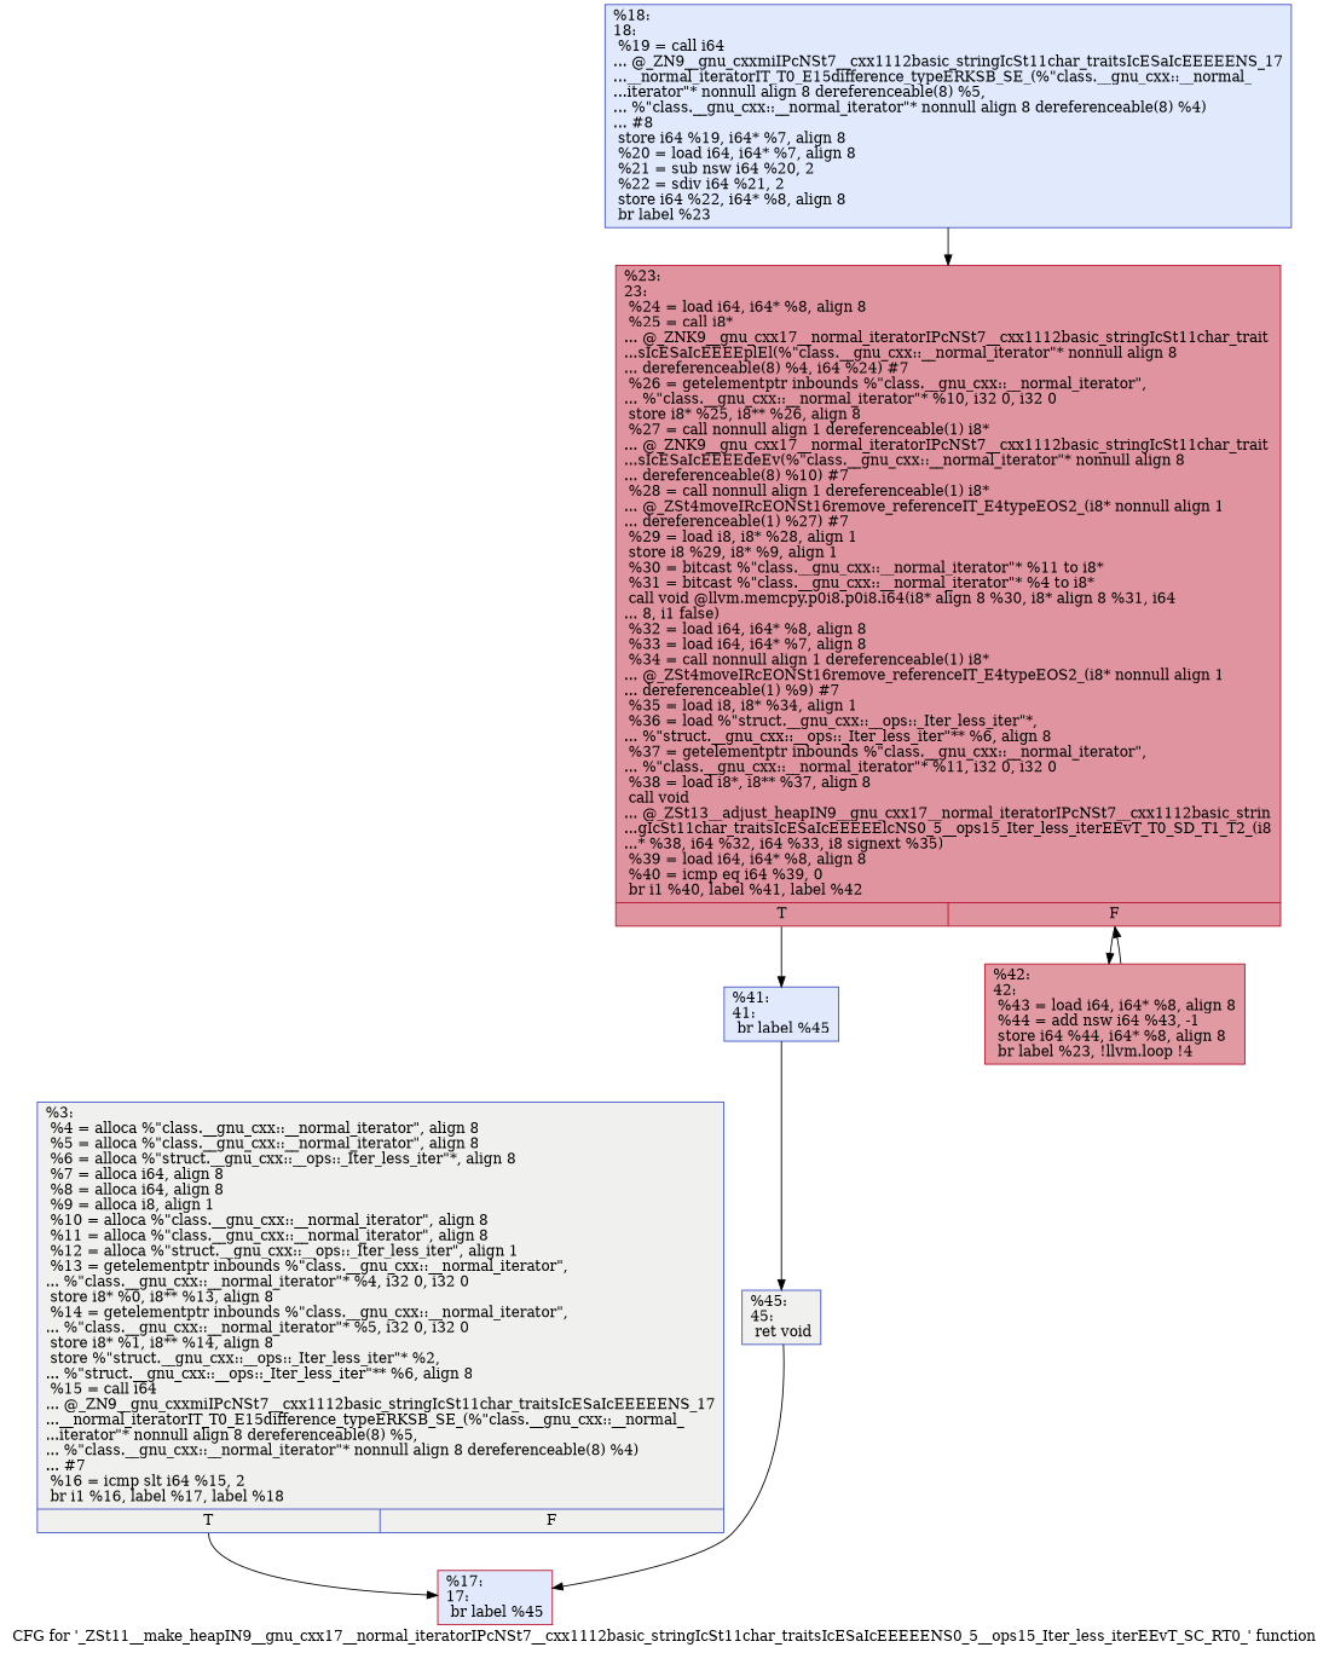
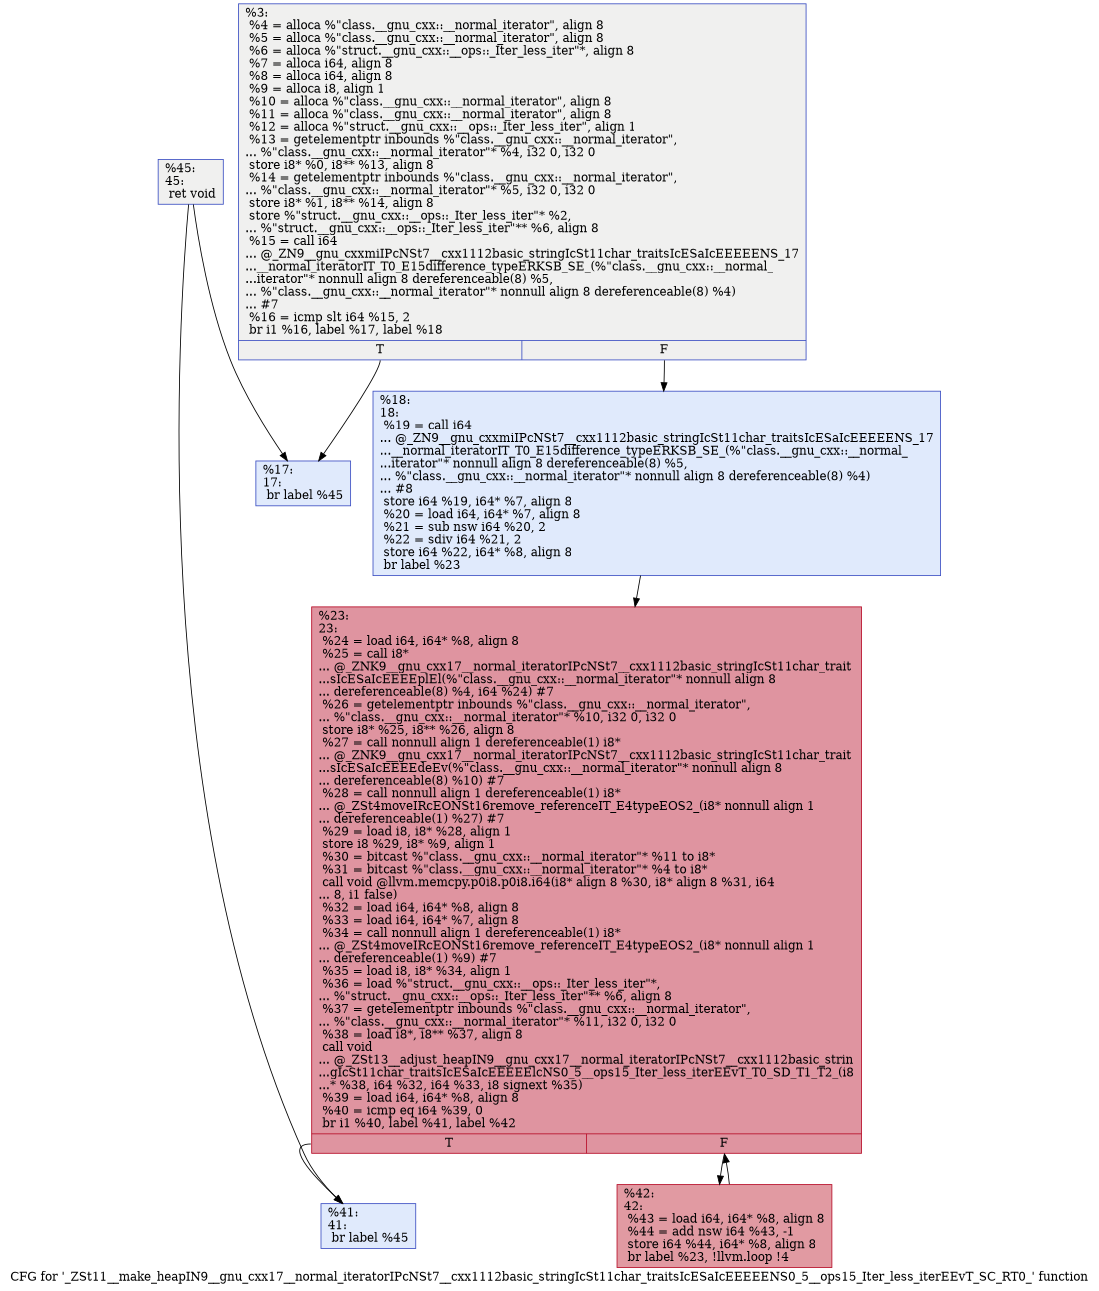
  digraph {
    label="CFG for '_ZSt11__make_heapIN9__gnu_cxx17__normal_iteratorIPcNSt7__cxx1112basic_stringIcSt11char_traitsIcESaIcEEEEENS0_5__ops15_Iter_less_iterEEvT_SC_RT0_' function"
    node [color="#3d50c3ff" fillcolor="#b9d0f970" shape=record style=filled]
    n1 [fillcolor="#dedcdb70" label="{%3:\l  %4 = alloca %\"class.__gnu_cxx::__normal_iterator\", align 8\l  %5 = alloca %\"class.__gnu_cxx::__normal_iterator\", align 8\l  %6 = alloca %\"struct.__gnu_cxx::__ops::_Iter_less_iter\"*, align 8\l  %7 = alloca i64, align 8\l  %8 = alloca i64, align 8\l  %9 = alloca i8, align 1\l  %10 = alloca %\"class.__gnu_cxx::__normal_iterator\", align 8\l  %11 = alloca %\"class.__gnu_cxx::__normal_iterator\", align 8\l  %12 = alloca %\"struct.__gnu_cxx::__ops::_Iter_less_iter\", align 1\l  %13 = getelementptr inbounds %\"class.__gnu_cxx::__normal_iterator\",\l... %\"class.__gnu_cxx::__normal_iterator\"* %4, i32 0, i32 0\l  store i8* %0, i8** %13, align 8\l  %14 = getelementptr inbounds %\"class.__gnu_cxx::__normal_iterator\",\l... %\"class.__gnu_cxx::__normal_iterator\"* %5, i32 0, i32 0\l  store i8* %1, i8** %14, align 8\l  store %\"struct.__gnu_cxx::__ops::_Iter_less_iter\"* %2,\l... %\"struct.__gnu_cxx::__ops::_Iter_less_iter\"** %6, align 8\l  %15 = call i64\l... @_ZN9__gnu_cxxmiIPcNSt7__cxx1112basic_stringIcSt11char_traitsIcESaIcEEEEENS_17\l...__normal_iteratorIT_T0_E15difference_typeERKSB_SE_(%\"class.__gnu_cxx::__normal_\l...iterator\"* nonnull align 8 dereferenceable(8) %5,\l... %\"class.__gnu_cxx::__normal_iterator\"* nonnull align 8 dereferenceable(8) %4)\l... #7\l  %16 = icmp slt i64 %15, 2\l  br i1 %16, label %17, label %18\l|{<s0>T|<s1>F}}"]
-   n2 [color="#b70d28ff" label="{%17:\l17:                                               \l  br label %45\l}"]
+   n2 [label="{%17:\l17:                                               \l  br label %45\l}"]
    n3 [label="{%18:\l18:                                               \l  %19 = call i64\l... @_ZN9__gnu_cxxmiIPcNSt7__cxx1112basic_stringIcSt11char_traitsIcESaIcEEEEENS_17\l...__normal_iteratorIT_T0_E15difference_typeERKSB_SE_(%\"class.__gnu_cxx::__normal_\l...iterator\"* nonnull align 8 dereferenceable(8) %5,\l... %\"class.__gnu_cxx::__normal_iterator\"* nonnull align 8 dereferenceable(8) %4)\l... #8\l  store i64 %19, i64* %7, align 8\l  %20 = load i64, i64* %7, align 8\l  %21 = sub nsw i64 %20, 2\l  %22 = sdiv i64 %21, 2\l  store i64 %22, i64* %8, align 8\l  br label %23\l}"]
    n4 [color="#b70d28ff" fillcolor="#b70d2870" label="{%23:\l23:                                               \l  %24 = load i64, i64* %8, align 8\l  %25 = call i8*\l... @_ZNK9__gnu_cxx17__normal_iteratorIPcNSt7__cxx1112basic_stringIcSt11char_trait\l...sIcESaIcEEEEplEl(%\"class.__gnu_cxx::__normal_iterator\"* nonnull align 8\l... dereferenceable(8) %4, i64 %24) #7\l  %26 = getelementptr inbounds %\"class.__gnu_cxx::__normal_iterator\",\l... %\"class.__gnu_cxx::__normal_iterator\"* %10, i32 0, i32 0\l  store i8* %25, i8** %26, align 8\l  %27 = call nonnull align 1 dereferenceable(1) i8*\l... @_ZNK9__gnu_cxx17__normal_iteratorIPcNSt7__cxx1112basic_stringIcSt11char_trait\l...sIcESaIcEEEEdeEv(%\"class.__gnu_cxx::__normal_iterator\"* nonnull align 8\l... dereferenceable(8) %10) #7\l  %28 = call nonnull align 1 dereferenceable(1) i8*\l... @_ZSt4moveIRcEONSt16remove_referenceIT_E4typeEOS2_(i8* nonnull align 1\l... dereferenceable(1) %27) #7\l  %29 = load i8, i8* %28, align 1\l  store i8 %29, i8* %9, align 1\l  %30 = bitcast %\"class.__gnu_cxx::__normal_iterator\"* %11 to i8*\l  %31 = bitcast %\"class.__gnu_cxx::__normal_iterator\"* %4 to i8*\l  call void @llvm.memcpy.p0i8.p0i8.i64(i8* align 8 %30, i8* align 8 %31, i64\l... 8, i1 false)\l  %32 = load i64, i64* %8, align 8\l  %33 = load i64, i64* %7, align 8\l  %34 = call nonnull align 1 dereferenceable(1) i8*\l... @_ZSt4moveIRcEONSt16remove_referenceIT_E4typeEOS2_(i8* nonnull align 1\l... dereferenceable(1) %9) #7\l  %35 = load i8, i8* %34, align 1\l  %36 = load %\"struct.__gnu_cxx::__ops::_Iter_less_iter\"*,\l... %\"struct.__gnu_cxx::__ops::_Iter_less_iter\"** %6, align 8\l  %37 = getelementptr inbounds %\"class.__gnu_cxx::__normal_iterator\",\l... %\"class.__gnu_cxx::__normal_iterator\"* %11, i32 0, i32 0\l  %38 = load i8*, i8** %37, align 8\l  call void\l... @_ZSt13__adjust_heapIN9__gnu_cxx17__normal_iteratorIPcNSt7__cxx1112basic_strin\l...gIcSt11char_traitsIcESaIcEEEEElcNS0_5__ops15_Iter_less_iterEEvT_T0_SD_T1_T2_(i8\l...* %38, i64 %32, i64 %33, i8 signext %35)\l  %39 = load i64, i64* %8, align 8\l  %40 = icmp eq i64 %39, 0\l  br i1 %40, label %41, label %42\l|{<s0>T|<s1>F}}"]
    n5 [fillcolor="#dedcdb70" label="{%45:\l45:                                               \l  ret void\l}"]
    n6 [label="{%41:\l41:                                               \l  br label %45\l}"]
    n7 [color="#b70d28ff" fillcolor="#bb1b2c70" label="{%42:\l42:                                               \l  %43 = load i64, i64* %8, align 8\l  %44 = add nsw i64 %43, -1\l  store i64 %44, i64* %8, align 8\l  br label %23, !llvm.loop !4\l}"]
    n1 -> n2 [tailport=s0]
+   n1 -> n3 [tailport=s1]
    n3 -> n4
    n4 -> n6 [tailport=s0]
    n4 -> n7 [tailport=s1]
    n5 -> n2
-   n6 -> n5
+   n5 -> n6
    n7 -> n4
  }
